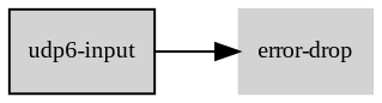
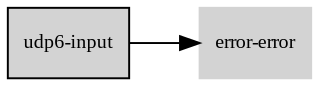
  digraph {
    rankdir=LR
    fontname="Liberation Serif"
    node [fillcolor=lightgray fontcolor=black fontsize=10 shape=box style=filled fontname="Liberation Serif"]
    "udp6-input" [color=black]
-   "error-drop" [color=lightgray]
+   "error-drop" [color=lightgray label="error-error"]
    "udp6-input" -> "error-drop" [fontsize=8 fontname="Liberation Serif"]
  }
